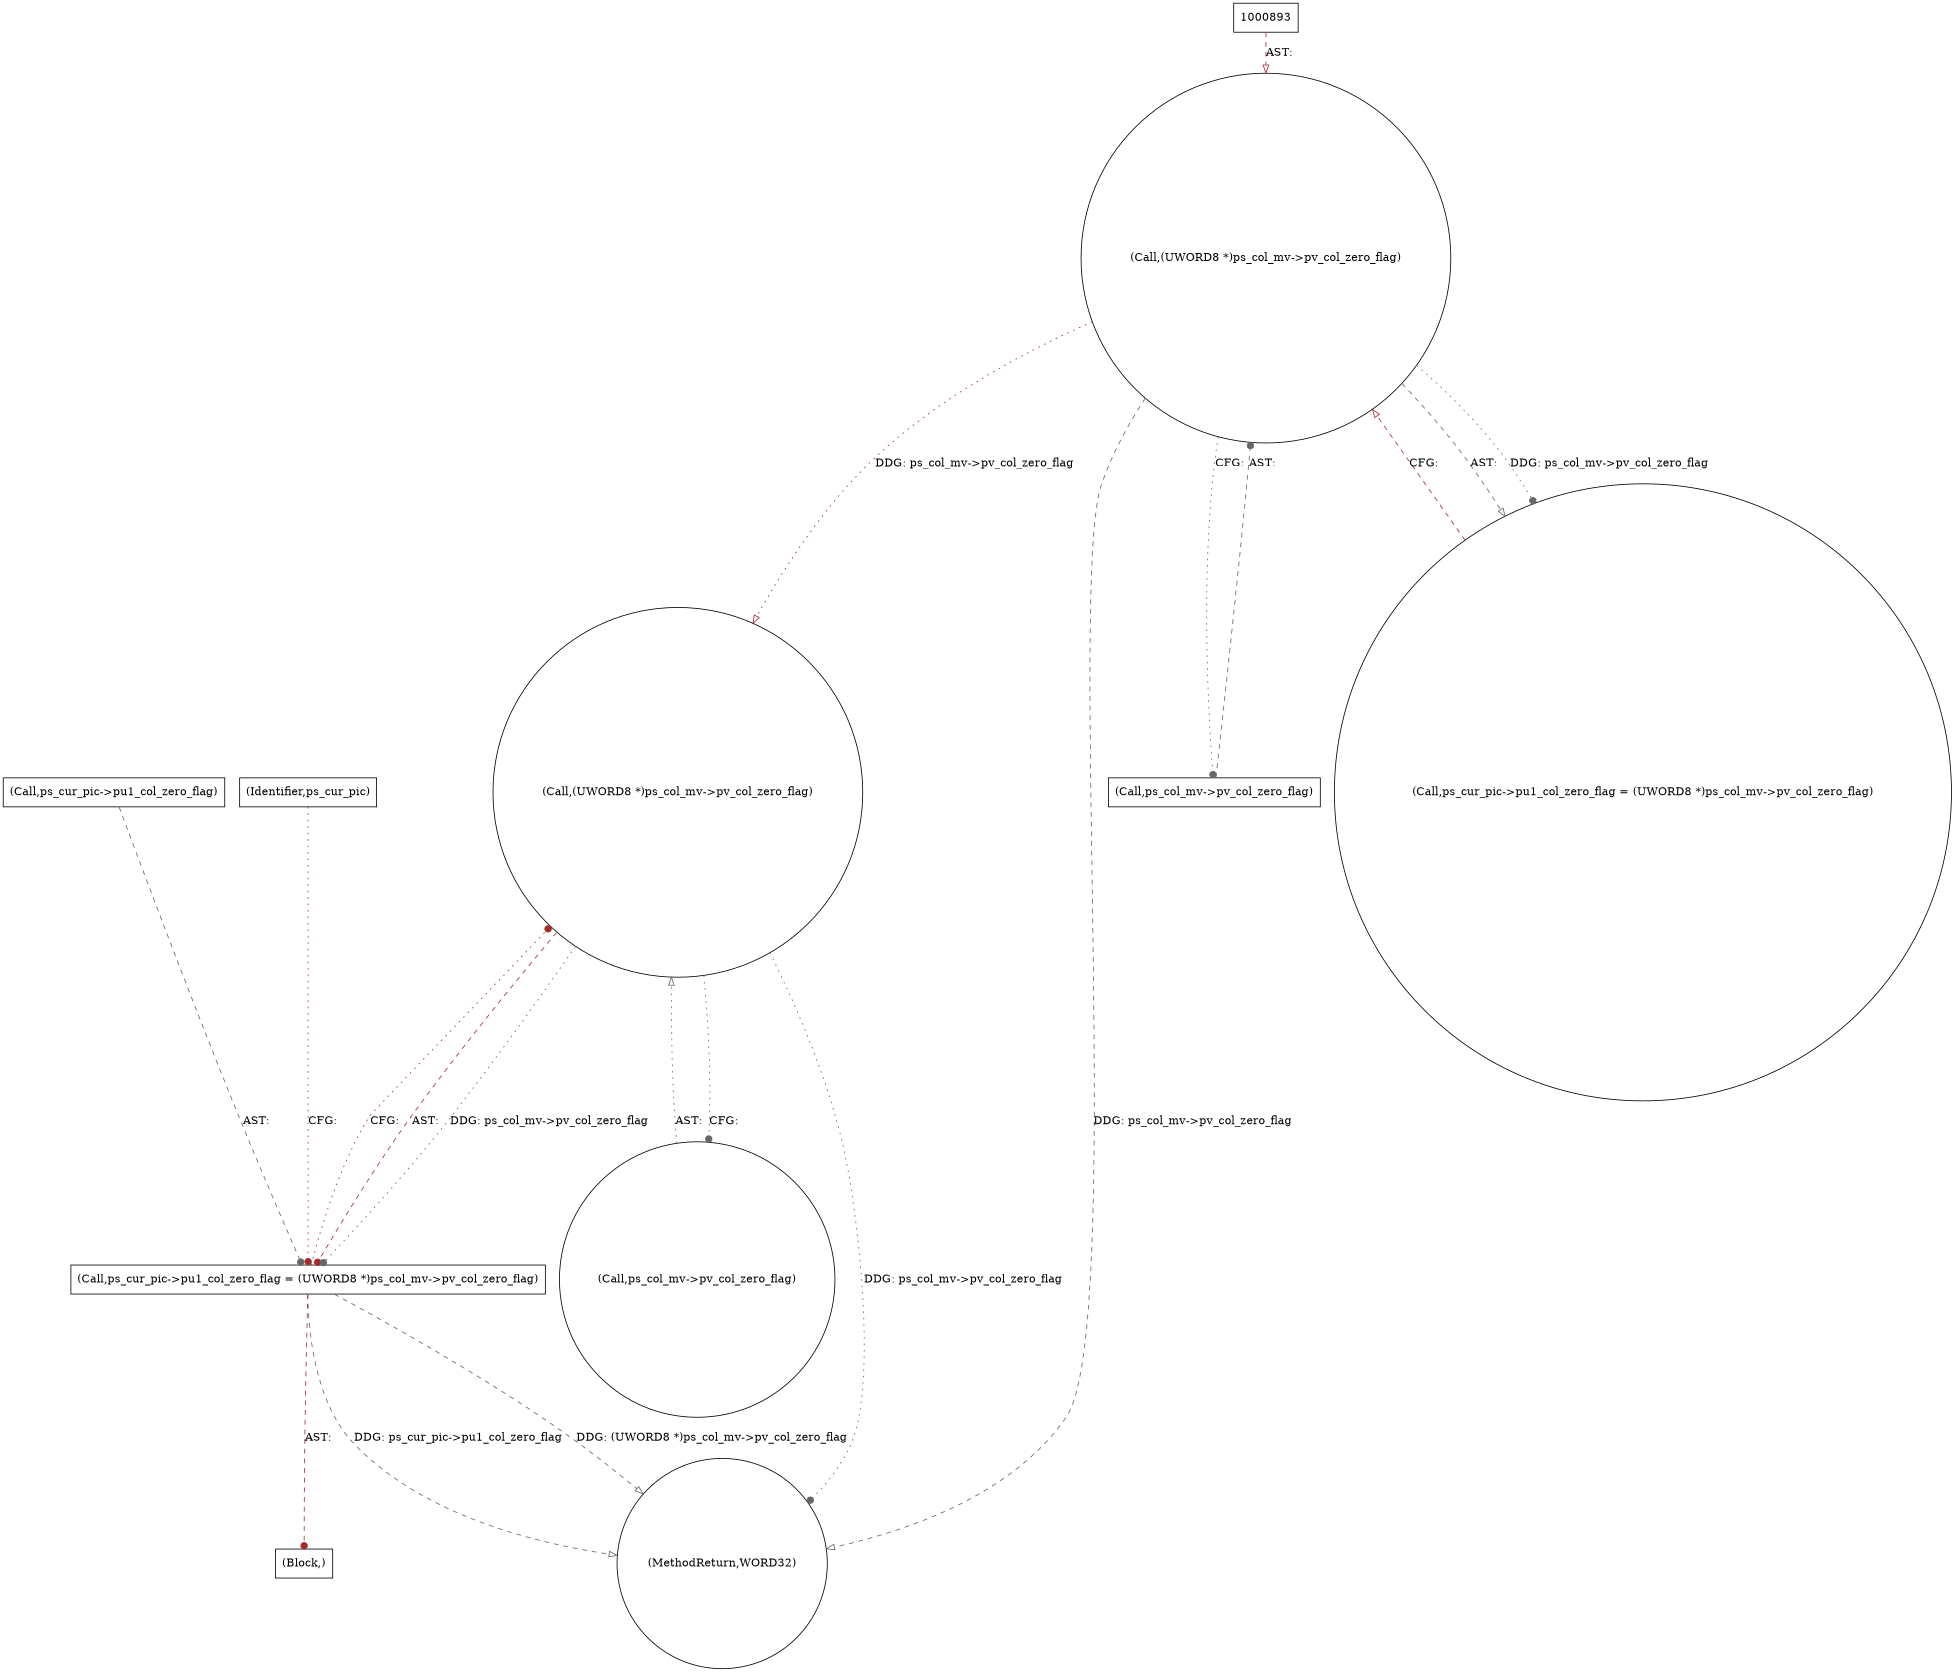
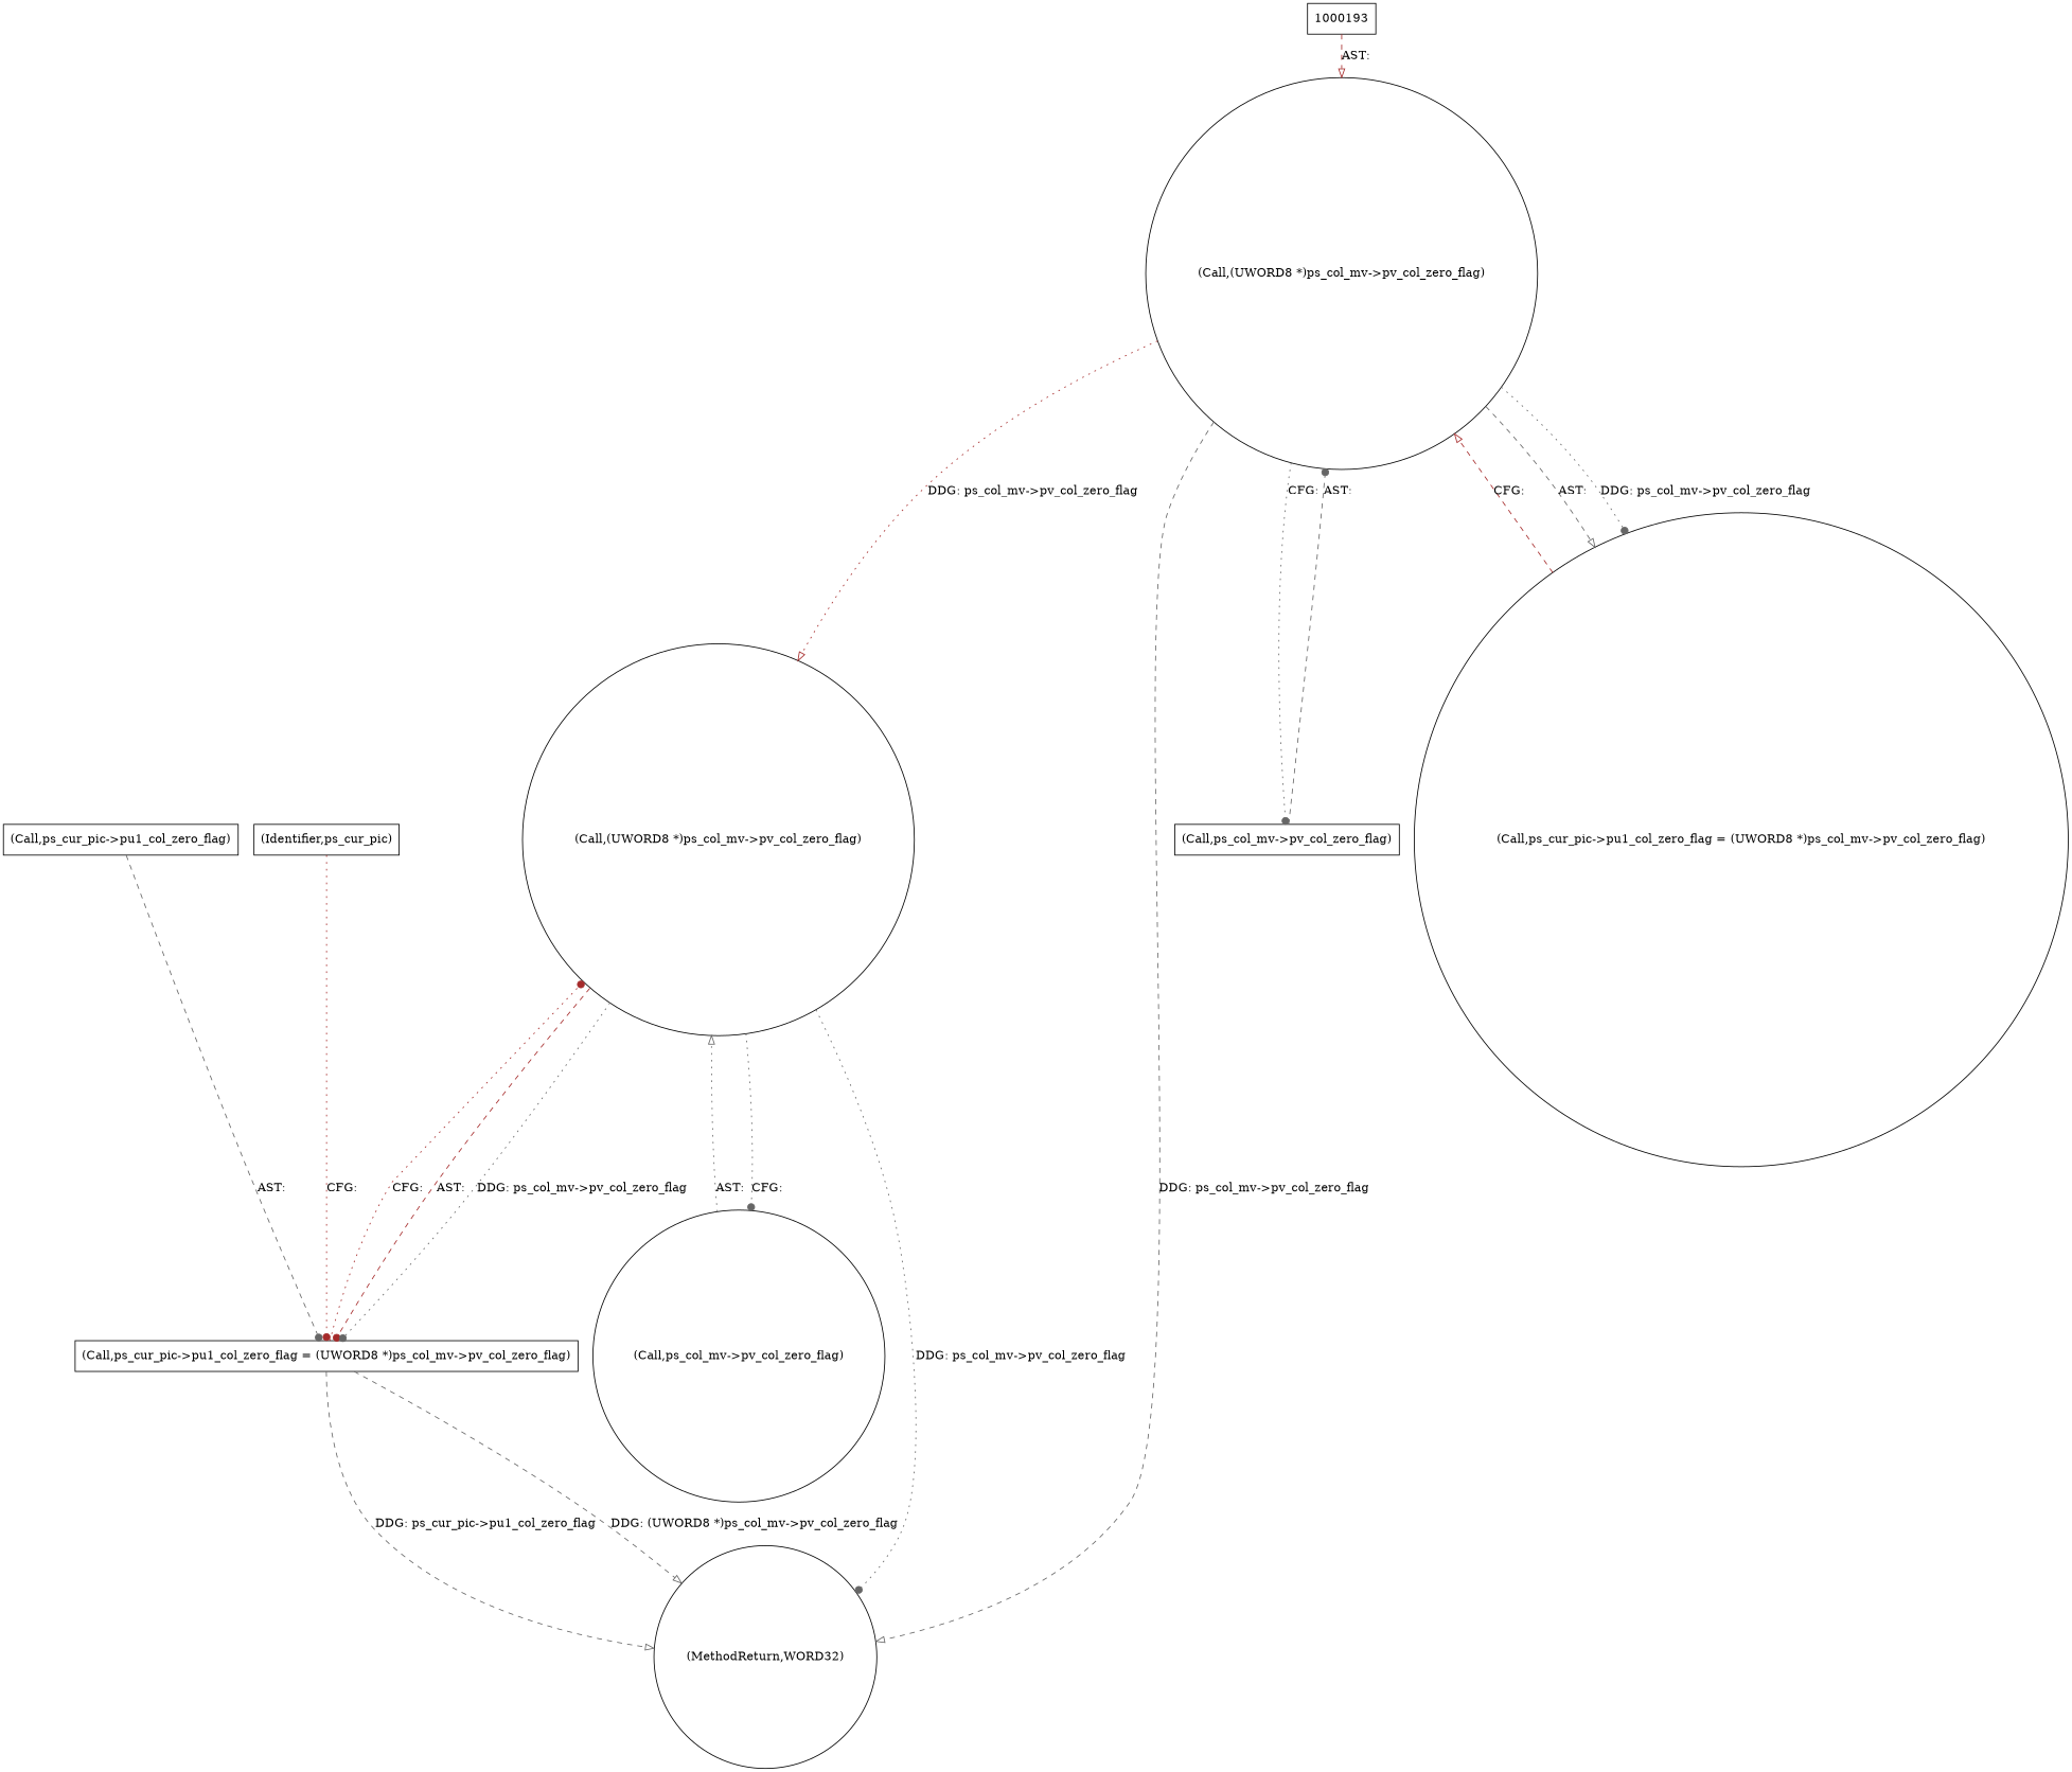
  digraph {
    node [shape=box]
    edge [arrowhead=dot color=gray40 style=dashed]
    n1 [label="(Call,(UWORD8 *)ps_col_mv->pv_col_zero_flag)" shape=circle]
    n2 [label="(Call,ps_cur_pic->pu1_col_zero_flag = (UWORD8 *)ps_col_mv->pv_col_zero_flag)"]
    n3 [label="(Call,ps_col_mv->pv_col_zero_flag)" shape=circle]
    n4 [label="(MethodReturn,WORD32)" shape=circle]
-   n5 [label="(Block,)"]
    n6 [label="(Call,(UWORD8 *)ps_col_mv->pv_col_zero_flag)" shape=circle]
    n7 [label="(Call,ps_col_mv->pv_col_zero_flag)"]
    n8 [label="(Call,ps_cur_pic->pu1_col_zero_flag = (UWORD8 *)ps_col_mv->pv_col_zero_flag)" shape=circle]
    n9 [label="(Call,ps_cur_pic->pu1_col_zero_flag)"]
    n10 [label="(Identifier,ps_cur_pic)"]
-   1000893
+   1000893 [label=1000193]
    n1 -> n2 [color=brown label="AST: "]
    n1 -> n2 [label="DDG: ps_col_mv->pv_col_zero_flag" style=dotted]
    n1 -> n3 [label="CFG: " style=dotted]
    n1 -> n4 [label="DDG: ps_col_mv->pv_col_zero_flag" style=dotted]
    n2 -> n1 [color=brown label="CFG: " style=dotted]
    n2 -> n4 [arrowhead=onormal label="DDG: ps_cur_pic->pu1_col_zero_flag"]
    n2 -> n4 [arrowhead=onormal label="DDG: (UWORD8 *)ps_col_mv->pv_col_zero_flag"]
-   n2 -> n5 [color=brown label="AST: "]
    n3 -> n1 [arrowhead=onormal label="AST: " style=dotted]
    n6 -> n1 [arrowhead=onormal color=brown label="DDG: ps_col_mv->pv_col_zero_flag" style=dotted]
    n6 -> n4 [arrowhead=onormal label="DDG: ps_col_mv->pv_col_zero_flag"]
    n6 -> n7 [label="CFG: " style=dotted]
    n6 -> n8 [arrowhead=onormal label="AST: "]
    n6 -> n8 [label="DDG: ps_col_mv->pv_col_zero_flag" style=dotted]
    n7 -> n6 [label="AST: "]
    n8 -> n6 [arrowhead=onormal color=brown label="CFG: "]
    n9 -> n2 [label="AST: "]
    n10 -> n2 [color=brown label="CFG: " style=dotted]
    1000893 -> n6 [arrowhead=onormal color=brown label="AST: "]
  }
